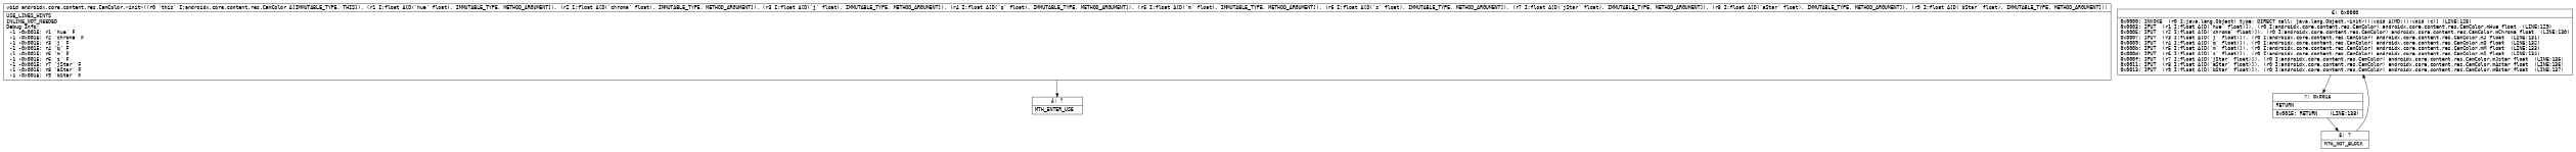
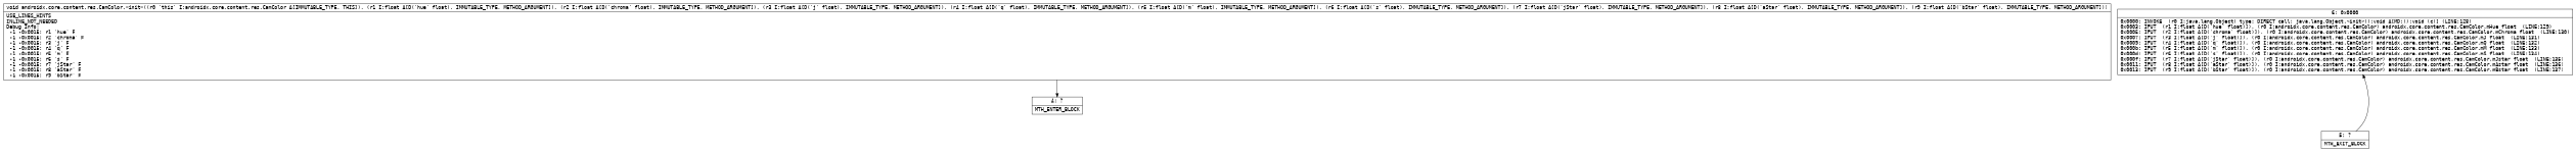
  digraph {
    fontname="DejaVu Sans Mono"
    node [fontname="DejaVu Sans Mono" shape=record]
    edge [fontname="DejaVu Sans Mono"]
-   n1 [label="{4\:\ ?|MTH_ENTER_USE\l}"]
+   n1 [label="{4\:\ ?|MTH_ENTER_BLOCK\l}"]
    n2 [label="{6\:\ 0x0000|0x0000: INVOKE  (r0 I:java.lang.Object) type: DIRECT call: java.lang.Object.\<init\>():void A[MD:():void (c)] (LINE:128)\l0x0003: IPUT  (r1 I:float A[D('hue' float)]), (r0 I:androidx.core.content.res.CamColor) androidx.core.content.res.CamColor.mHue float  (LINE:129)\l0x0005: IPUT  (r2 I:float A[D('chroma' float)]), (r0 I:androidx.core.content.res.CamColor) androidx.core.content.res.CamColor.mChroma float  (LINE:130)\l0x0007: IPUT  (r3 I:float A[D('j' float)]), (r0 I:androidx.core.content.res.CamColor) androidx.core.content.res.CamColor.mJ float  (LINE:131)\l0x0009: IPUT  (r4 I:float A[D('q' float)]), (r0 I:androidx.core.content.res.CamColor) androidx.core.content.res.CamColor.mQ float  (LINE:132)\l0x000b: IPUT  (r5 I:float A[D('m' float)]), (r0 I:androidx.core.content.res.CamColor) androidx.core.content.res.CamColor.mM float  (LINE:133)\l0x000d: IPUT  (r6 I:float A[D('s' float)]), (r0 I:androidx.core.content.res.CamColor) androidx.core.content.res.CamColor.mS float  (LINE:134)\l0x000f: IPUT  (r7 I:float A[D('jStar' float)]), (r0 I:androidx.core.content.res.CamColor) androidx.core.content.res.CamColor.mJstar float  (LINE:135)\l0x0011: IPUT  (r8 I:float A[D('aStar' float)]), (r0 I:androidx.core.content.res.CamColor) androidx.core.content.res.CamColor.mAstar float  (LINE:136)\l0x0013: IPUT  (r9 I:float A[D('bStar' float)]), (r0 I:androidx.core.content.res.CamColor) androidx.core.content.res.CamColor.mBstar float  (LINE:137)\l}"]
-   n3 [label="{7\:\ 0x0015|RETURN\l|0x0015: RETURN    (LINE:138)\l}"]
-   n4 [label="{5\:\ ?|MTH_NOT_BLOCK\l}"]
+   n4 [label="{5\:\ ?|MTH_EXIT_BLOCK\l}"]
    n5 [label="{void androidx.core.content.res.CamColor.\<init\>((r0 'this' I:androidx.core.content.res.CamColor A[IMMUTABLE_TYPE, THIS]), (r1 I:float A[D('hue' float), IMMUTABLE_TYPE, METHOD_ARGUMENT]), (r2 I:float A[D('chroma' float), IMMUTABLE_TYPE, METHOD_ARGUMENT]), (r3 I:float A[D('j' float), IMMUTABLE_TYPE, METHOD_ARGUMENT]), (r4 I:float A[D('q' float), IMMUTABLE_TYPE, METHOD_ARGUMENT]), (r5 I:float A[D('m' float), IMMUTABLE_TYPE, METHOD_ARGUMENT]), (r6 I:float A[D('s' float), IMMUTABLE_TYPE, METHOD_ARGUMENT]), (r7 I:float A[D('jStar' float), IMMUTABLE_TYPE, METHOD_ARGUMENT]), (r8 I:float A[D('aStar' float), IMMUTABLE_TYPE, METHOD_ARGUMENT]), (r9 I:float A[D('bStar' float), IMMUTABLE_TYPE, METHOD_ARGUMENT]))  | USE_LINES_HINTS\lINLINE_NOT_NEEDED\lDebug Info:\l  \-1 \-0x0015: r1 'hue' F\l  \-1 \-0x0015: r2 'chroma' F\l  \-1 \-0x0015: r3 'j' F\l  \-1 \-0x0015: r4 'q' F\l  \-1 \-0x0015: r5 'm' F\l  \-1 \-0x0015: r6 's' F\l  \-1 \-0x0015: r7 'jStar' F\l  \-1 \-0x0015: r8 'aStar' F\l  \-1 \-0x0015: r9 'bStar' F\l}"]
-   n2 -> n3
-   n3 -> n4
    n4 -> n2
    n5 -> n1
  }
